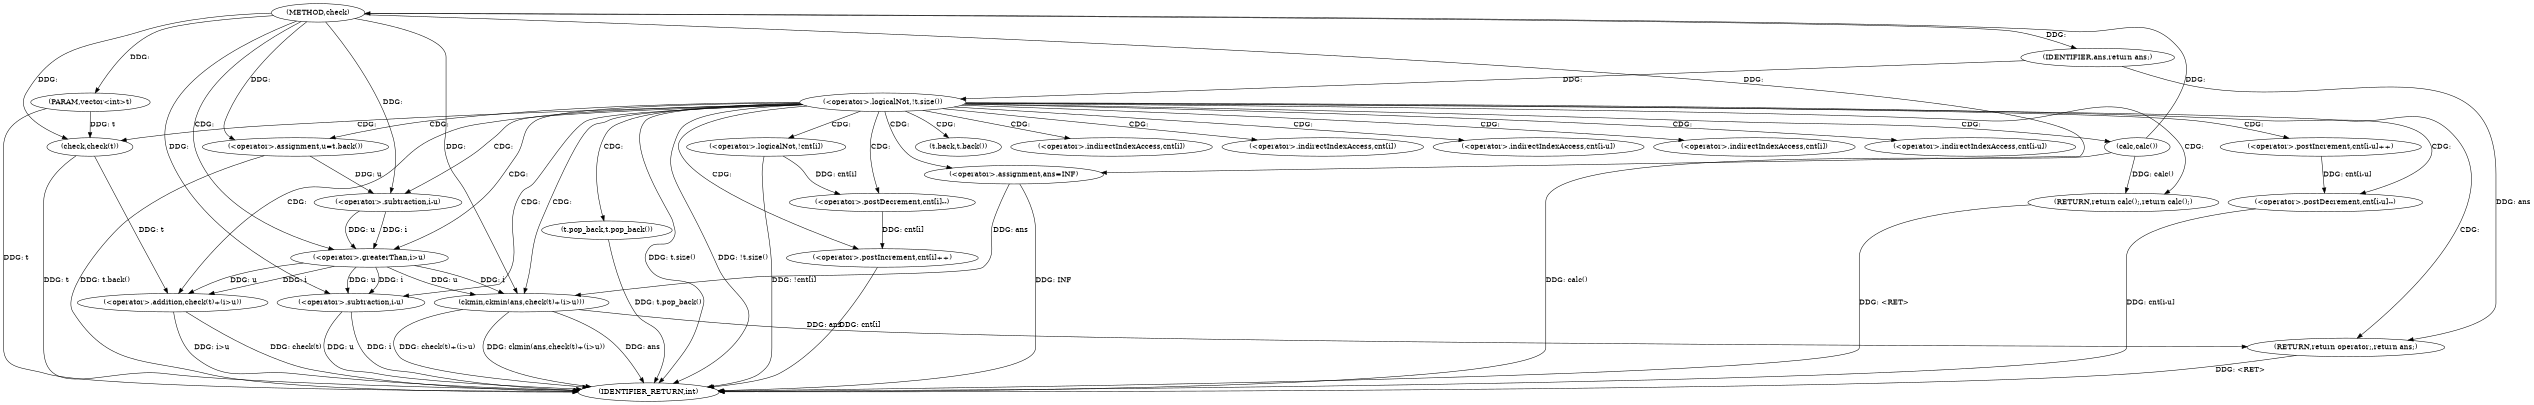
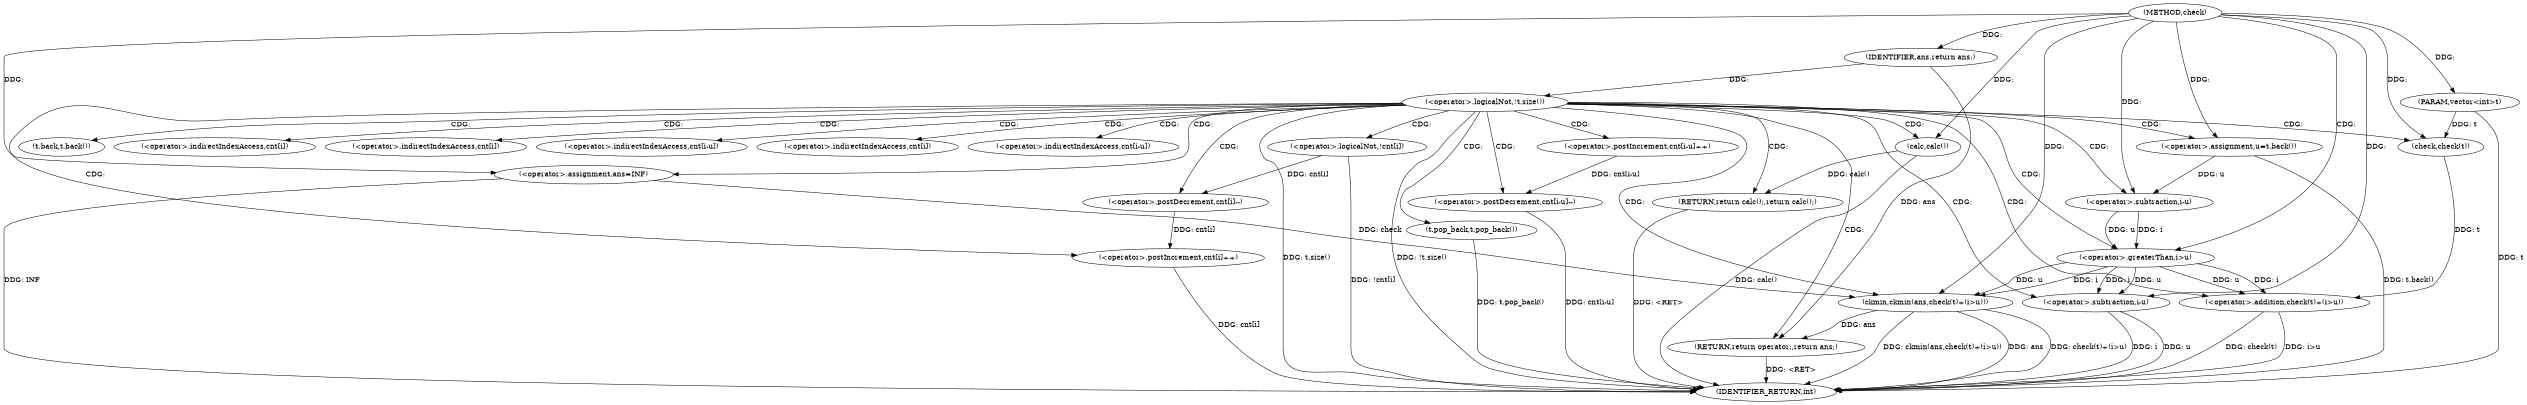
  digraph {
    n1 [label="(METHOD,check)"]
    n2 [label="(PARAM,vector<int>t)"]
    n3 [label="(<operator>.assignment,u=t.back())"]
    n4 [label="(<operator>.assignment,ans=INF)"]
    n5 [label="(ckmin,ckmin(ans,check(t)+(i>u)))"]
    n6 [label="(IDENTIFIER,ans,return ans;)"]
    n7 [label="(calc,calc())"]
    n8 [label="(check,check(t))"]
    n9 [label="(<operator>.greaterThan,i>u)"]
    n10 [label="(<operator>.subtraction,i-u)"]
    n11 [label="(<operator>.subtraction,i-u)"]
    n12 [label="(IDENTIFIER_RETURN,int)"]
    n13 [label="(t.pop_back,t.pop_back())"]
    n14 [label="(<operator>.logicalNot,!t.size())"]
    n15 [label="(RETURN,return operator;,return ans;)"]
    n16 [label="(RETURN,return calc();,return calc();)"]
    n17 [label="(<operator>.logicalNot,!cnt[i])"]
    n18 [label="(<operator>.postDecrement,cnt[i]--)"]
    n19 [label="(<operator>.postIncrement,cnt[i-u]++)"]
    n20 [label="(<operator>.postIncrement,cnt[i]++)"]
    n21 [label="(<operator>.postDecrement,cnt[i-u]--)"]
    n22 [label="(<operator>.addition,check(t)+(i>u))"]
    n23 [label="(t.back,t.back())"]
    n24 [label="(<operator>.indirectIndexAccess,cnt[i])"]
    n25 [label="(<operator>.indirectIndexAccess,cnt[i])"]
    n26 [label="(<operator>.indirectIndexAccess,cnt[i-u])"]
    n27 [label="(<operator>.indirectIndexAccess,cnt[i])"]
    n28 [label="(<operator>.indirectIndexAccess,cnt[i-u])"]
    n1 -> n2 [label="DDG: "]
    n1 -> n3 [label="DDG: "]
    n1 -> n4 [label="DDG: "]
    n1 -> n5 [label="DDG: "]
    n1 -> n6 [label="DDG: "]
-   n7 -> n1 [label="DDG: "]
+   n1 -> n7 [label="DDG: "]
    n1 -> n8 [label="DDG: "]
    n1 -> n9 [label="CDG: "]
    n1 -> n10 [label="DDG: "]
    n1 -> n11 [label="DDG: "]
    n2 -> n8 [label="DDG: t"]
    n2 -> n12 [label="DDG: t"]
    n3 -> n10 [label="DDG: u"]
    n3 -> n12 [label="DDG: t.back()"]
-   n4 -> n5 [label="DDG: ans"]
+   n4 -> n5 [label="DDG: check"]
    n4 -> n12 [label="DDG: INF"]
    n5 -> n12 [label="DDG: ans"]
    n5 -> n12 [label="DDG: check(t)+(i>u)"]
    n5 -> n12 [label="DDG: ckmin(ans,check(t)+(i>u))"]
    n5 -> n15 [label="DDG: ans"]
    n6 -> n14 [label="DDG: "]
    n6 -> n15 [label="DDG: ans"]
    n7 -> n12 [label="DDG: calc()"]
    n7 -> n16 [label="DDG: calc()"]
-   n8 -> n12 [label="DDG: t"]
    n8 -> n22 [label="DDG: t"]
    n9 -> n5 [label="DDG: i"]
    n9 -> n5 [label="DDG: u"]
    n9 -> n11 [label="DDG: i"]
    n9 -> n11 [label="DDG: u"]
    n9 -> n22 [label="DDG: i"]
    n9 -> n22 [label="DDG: u"]
    n10 -> n9 [label="DDG: i"]
    n10 -> n9 [label="DDG: u"]
    n11 -> n12 [label="DDG: i"]
    n11 -> n12 [label="DDG: u"]
    n13 -> n12 [label="DDG: t.pop_back()"]
    n14 -> n3 [label="CDG: "]
    n14 -> n4 [label="CDG: "]
    n14 -> n5 [label="CDG: "]
    n14 -> n7 [label="CDG: "]
    n14 -> n8 [label="CDG: "]
    n14 -> n9 [label="CDG: "]
    n14 -> n10 [label="CDG: "]
    n14 -> n11 [label="CDG: "]
    n14 -> n12 [label="DDG: t.size()"]
    n14 -> n12 [label="DDG: !t.size()"]
    n14 -> n13 [label="CDG: "]
    n14 -> n15 [label="CDG: "]
    n14 -> n16 [label="CDG: "]
    n14 -> n17 [label="CDG: "]
    n14 -> n18 [label="CDG: "]
    n14 -> n19 [label="CDG: "]
    n14 -> n20 [label="CDG: "]
    n14 -> n21 [label="CDG: "]
    n14 -> n22 [label="CDG: "]
    n14 -> n23 [label="CDG: "]
    n14 -> n24 [label="CDG: "]
    n14 -> n25 [label="CDG: "]
    n14 -> n26 [label="CDG: "]
    n14 -> n27 [label="CDG: "]
    n14 -> n28 [label="CDG: "]
    n15 -> n12 [label="DDG: <RET>"]
    n16 -> n12 [label="DDG: <RET>"]
    n17 -> n12 [label="DDG: !cnt[i]"]
    n17 -> n18 [label="DDG: cnt[i]"]
    n18 -> n20 [label="DDG: cnt[i]"]
    n19 -> n21 [label="DDG: cnt[i-u]"]
    n20 -> n12 [label="DDG: cnt[i]"]
    n21 -> n12 [label="DDG: cnt[i-u]"]
    n22 -> n12 [label="DDG: check(t)"]
    n22 -> n12 [label="DDG: i>u"]
  }
